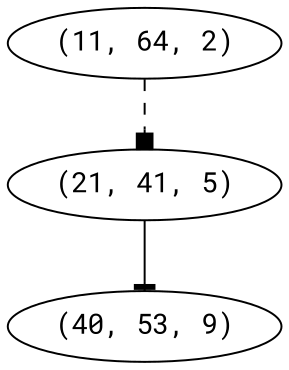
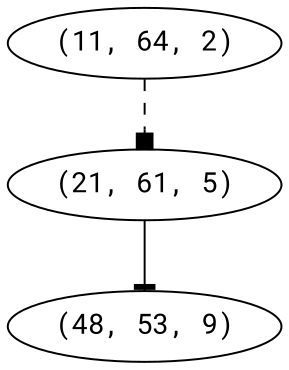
  digraph {
    fontname="Roboto Mono"
    node [fontname="Roboto Mono"]
    edge [fontname="Roboto Mono"]
    n1 [label="(11, 64, 2)"]
-   "(21, 61, 5)" [label="(21, 41, 5)"]
-   "(48, 53, 9)" [label="(40, 53, 9)"]
+   "(21, 61, 5)"
+   "(48, 53, 9)"
    n1 -> "(21, 61, 5)" [arrowhead=box style=dashed]
    "(21, 61, 5)" -> "(48, 53, 9)" [arrowhead=tee style=solid]
  }
